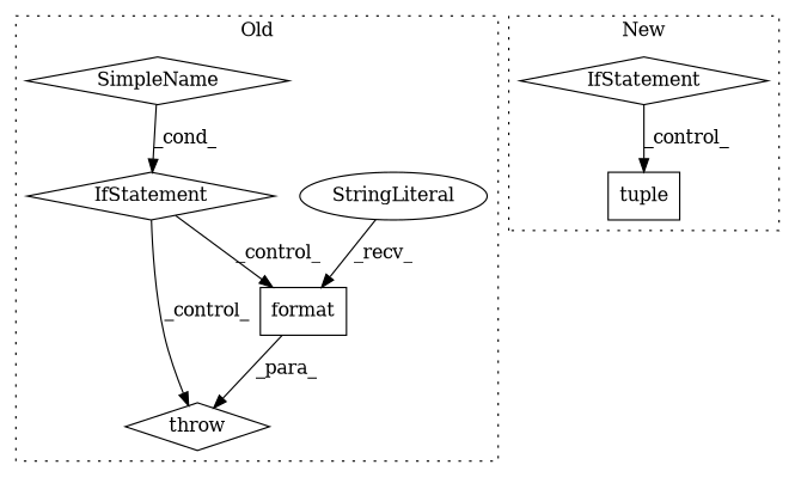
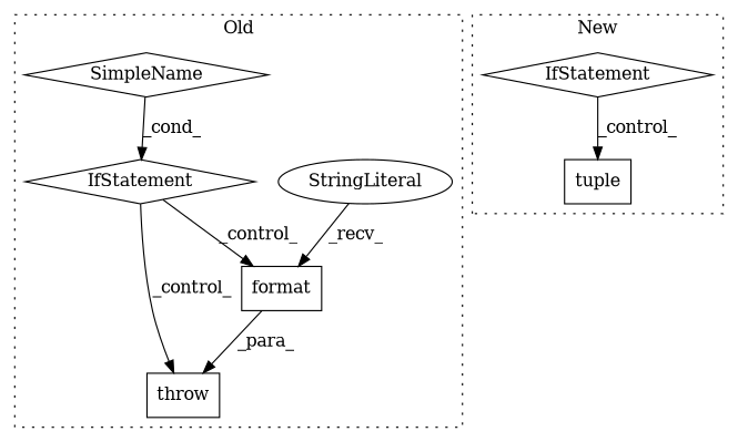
  digraph {
    node [a=32 l="4,2" shape=box]
    n1 [l="7,1" label=format s="8914,8931"]
    n2 [a=45 l=24 label=StringLiteral s=8889 shape=ellipse]
    n3 [a=25 label=IfStatement s="8804,8841" shape=diamond]
    n4 [a=42 label=SimpleName shape=diamond l=""]
-   n5 [a=53 l=6 label=throw s=8855 shape=diamond]
+   n5 [a=53 l=6 label=throw s=8855]
    n6 [l="6,1" label=tuple s="9293,9309"]
    n7 [a=25 label=IfStatement s="9179,9215" shape=diamond]
    subgraph cluster_1 {
      label=Old
      style=dotted
      n1
      n2
      n3
      n4
      n5
    }
    subgraph cluster_2 {
      label=New
      style=dotted
      n6
      n7
    }
    n1 -> n5 [label=_para_]
    n2 -> n1 [label=_recv_]
    n3 -> n1 [label=_control_]
    n3 -> n5 [label=_control_]
    n4 -> n3 [label=_cond_]
    n7 -> n6 [label=_control_]
  }
